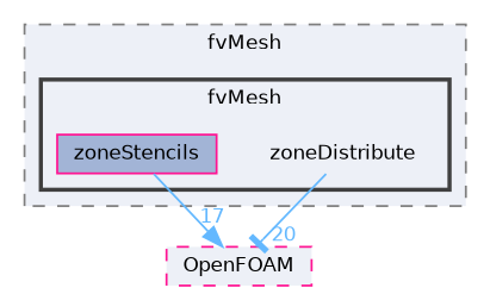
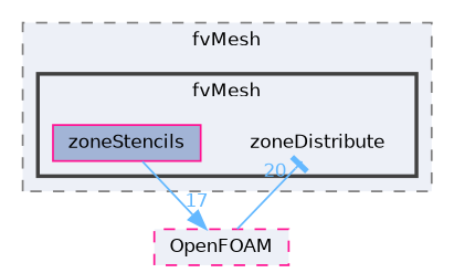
  digraph {
    compound=true
    node [color=deeppink fontname=Helvetica fontsize=10 shape=box]
    edge [color=steelblue1 fontcolor=steelblue1 fontname=Helvetica fontsize=10 labeldistance=1.5 labelfontname=Helvetica labelfontsize=10]
    n1 [color=gray40 height=0.2 label=zoneDistribute shape=plaintext width=0.4]
    n2 [fillcolor="#a2b4d6" height=0.2 label=zoneStencils style=filled width=0.4]
    n3 [fillcolor="#edf0f7" height=0.2 label=OpenFOAM style="filled,dashed" width=0.4]
    subgraph cluster_1 {
      bgcolor="#edf0f7"
      fontname=Helvetica
      fontsize=10
      label=fvMesh
      pencolor=grey50
      style="filled,dashed"
      subgraph cluster_2 {
        bgcolor="#edf0f7"
        fontname=Helvetica
        fontsize=10
        label=fvMesh
        pencolor=grey25
        style="filled,bold"
        n1
        n2
      }
    }
-   n1 -> n3 [arrowhead=tee headlabel=20]
+   n3 -> n1 [arrowhead=tee headlabel=20]
    n2 -> n3 [arrowhead=normal headlabel=17]
  }
